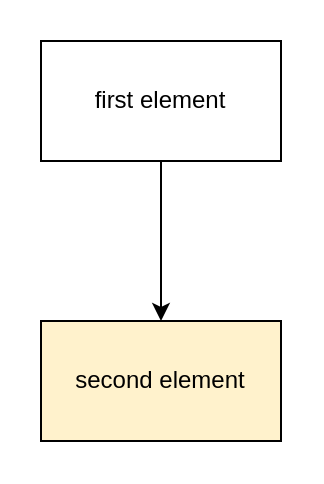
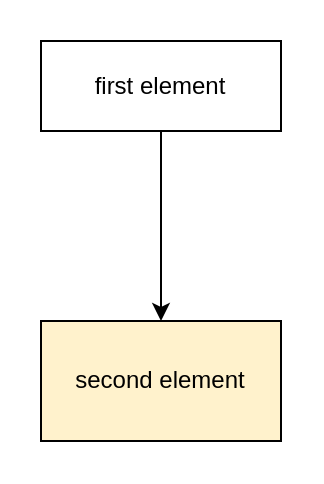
  <mxCell id="0" />
  <mxCell id="1" parent="0" />
  <mxCell id="2" value="" style="edgeStyle=orthogonalEdgeStyle;rounded=0;orthogonalLoop=1;jettySize=auto;html=1;" edge="1" parent="1" source="3" target="4"><mxGeometry relative="1" as="geometry" /></mxCell>
- <mxCell id="3" value="first element" style="rounded=0;whiteSpace=wrap;html=1;" vertex="1" parent="1"><mxGeometry x="20" y="20" width="120" height="60" as="geometry" /></mxCell>
+ <mxCell id="3" value="first element" style="rounded=0;whiteSpace=wrap;html=1;" vertex="1" parent="1"><mxGeometry x="20" y="20" width="120" height="45" as="geometry" /></mxCell>
  <mxCell id="4" value="second element" style="rounded=0;whiteSpace=wrap;html=1;fillColor=#fff2cc;" vertex="1" parent="1"><mxGeometry x="20" y="160" width="120" height="60" as="geometry" /></mxCell>
